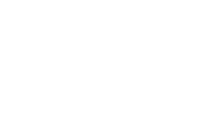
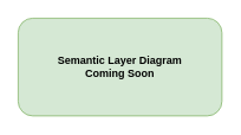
  <mxCell id="0" />
  <mxCell id="1" parent="0" />
+ <mxCell id="2" value="Semantic Layer Diagram&#10;Coming Soon" style="rounded=1;whiteSpace=wrap;html=1;fillColor=#d5e8d4;strokeColor=#82b366;fontStyle=1;" parent="1" vertex="1"><mxGeometry x="20" y="20" width="230" height="110" as="geometry" /></mxCell>
